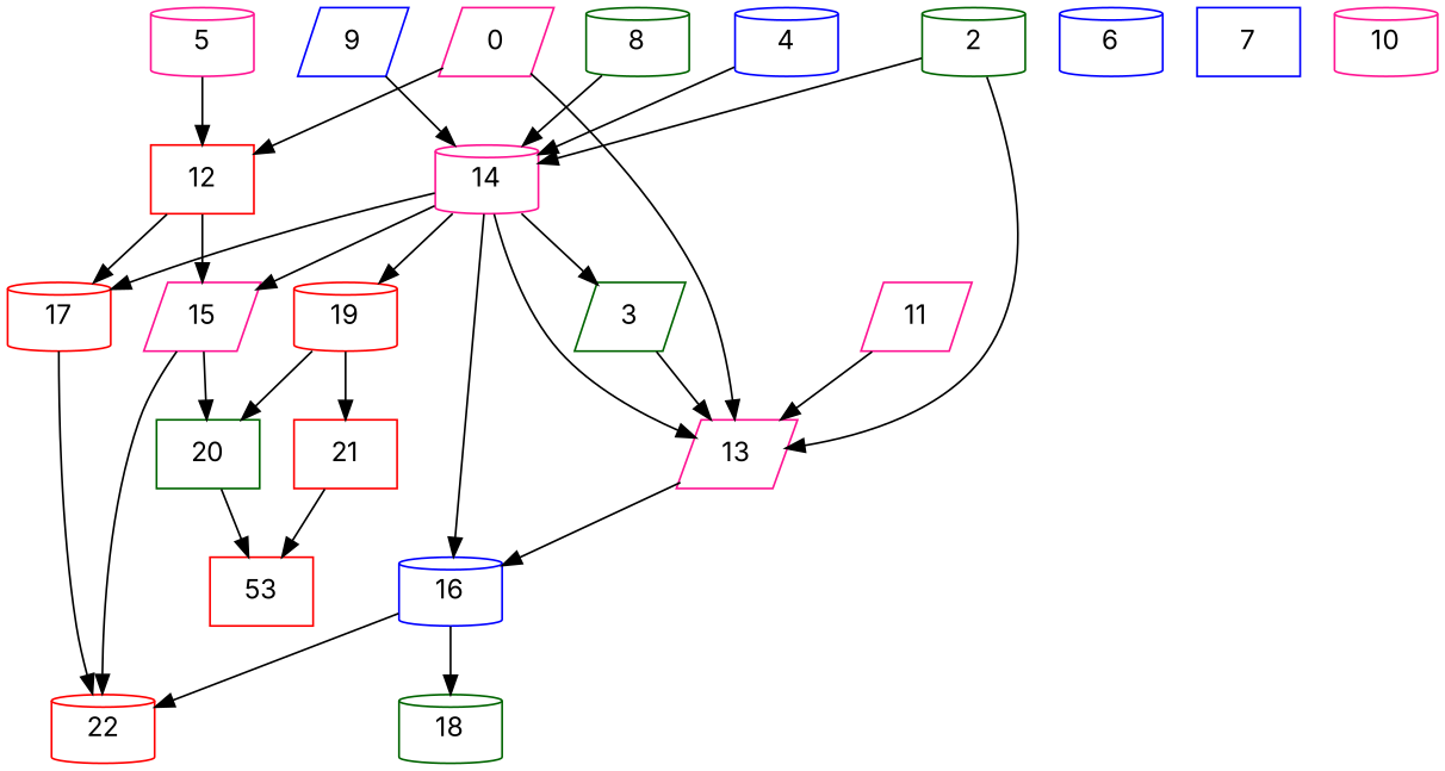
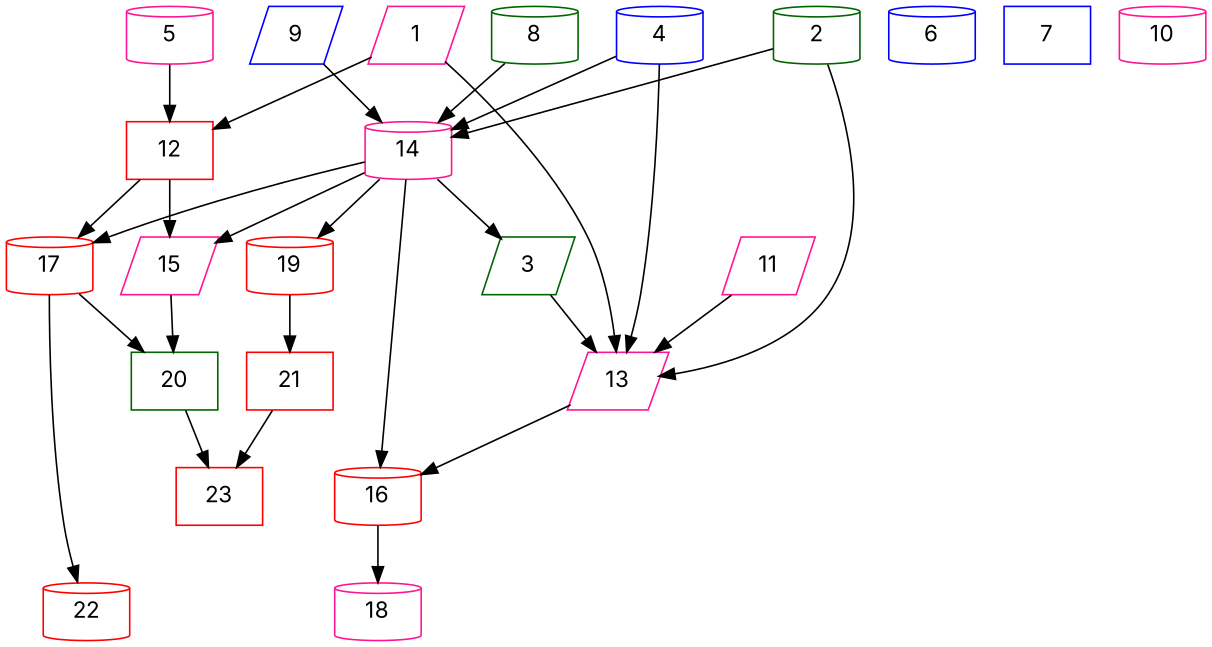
  digraph {
    fontname=Inter
    node [alpha=0.15 color=deeppink fontname=Inter shape=cylinder]
    edge [fontname=Inter]
-   1 [alpha=0.09 expect_size=166142473176799510528 shape=parallelogram label=0]
+   1 [alpha=0.09 expect_size=166142473176799510528 shape=parallelogram]
    12 [alpha=0.13 color=red expect_size=1088584671229605052416 shape=box]
    13 [alpha=0.12 expect_size=663422900707201646592 shape=parallelogram]
    15 [alpha=0.10 expect_size=629387767526474 shape=parallelogram]
    17 [alpha=0.08 color=red expect_size=1546738380529502720]
-   16 [alpha=0.03 color=blue expect_size=340765737825083588608]
+   16 [alpha=0.03 color=red expect_size=340765737825083588608]
    20 [alpha=0.05 color=darkgreen expect_size=780628862609358061568 shape=box]
    22 [alpha=0.11 color=red expect_size=19001360465036992]
-   18 [alpha=0.11 color=darkgreen expect_size=1495016378099792]
+   18 [alpha=0.11 expect_size=1495016378099792]
    2 [alpha=0.14 color=darkgreen expect_size=626480421369465012224]
    14 [expect_size=607545132126492672]
    19 [alpha=0.12 color=red expect_size=870114455845926528]
    3 [color=darkgreen expect_size=583753344342550380544 shape=parallelogram]
    21 [alpha=0.12 color=red expect_size=5006766920076823 shape=box]
    4 [alpha=0.16 color=blue expect_size=684456423677956480]
    5 [expect_size=1815202776076253134848]
    6 [alpha=0.07 color=blue expect_size=1106319704113645]
    7 [alpha=0.08 color=blue expect_size=219410379711742738432 shape=box]
    8 [color=darkgreen expect_size=280481841471362695168]
    9 [alpha=0.06 color=blue expect_size=1751006398057505536 shape=parallelogram]
    10 [alpha=0.01 expect_size=347832361598503092224]
    11 [alpha=0.02 expect_size=434018107263354816 shape=parallelogram]
-   23 [alpha=0.09 color=red expect_size=5834331020853248000 shape=box label=53]
+   23 [alpha=0.09 color=red expect_size=5834331020853248000 shape=box]
    1 -> 12
    1 -> 13
    12 -> 15
    12 -> 17
    13 -> 16
    15 -> 20
-   15 -> 22
-   19 -> 20
+   17 -> 20
    17 -> 22
-   16 -> 22
    16 -> 18
    20 -> 23
    2 -> 13
    2 -> 14
    14 -> 15
    14 -> 17
    14 -> 16
    14 -> 19
    14 -> 3
    19 -> 21
    3 -> 13
    21 -> 23
-   14 -> 13
+   4 -> 13
    4 -> 14
    5 -> 12
    8 -> 14
    9 -> 14
    11 -> 13
  }
